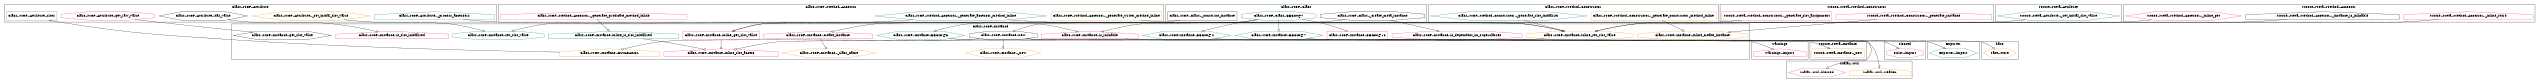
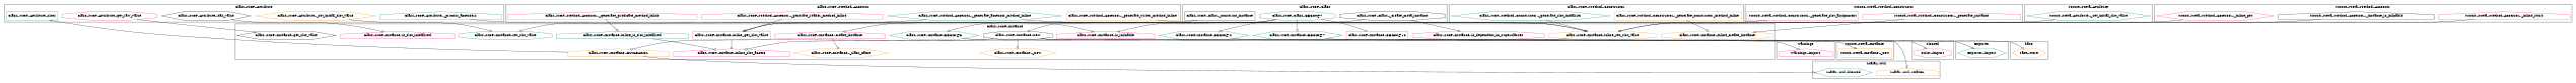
  digraph {
    fontname="DejaVu Serif"
    node [color=deeppink fontname="DejaVu Serif" shape=hexagon]
    edge [arrowhead=onormal fontname="DejaVu Serif"]
    "warnings::import" [shape=house]
    "Class::MOP::Method::Accessor::_generate_accessor_method_inline" [color=teal]
    "Class::MOP::Method::Accessor::_generate_writer_method_inline" [color=darkorange shape=box]
+   "Class::MOP::Method::Accessor::_generate_reader_method_inline" [shape=house]
    "Class::MOP::Method::Accessor::_generate_predicate_method_inline" [shape=house]
    n6 [color=darkorange label="base::store"]
    "strict::import" [shape=octagon]
    "Class::MOP::Class::_create_meta_instance" [color=black shape=octagon]
    "Class::MOP::Class::BEGIN@7" [color=teal shape=octagon]
    "Class::MOP::Class::_construct_instance" [color=black shape=box]
    "Class::MOP::Instance::inline_is_slot_initialized" [color=teal shape=house]
    "Class::MOP::Instance::is_dependent_on_superclasses" [shape=octagon]
    "Class::MOP::Instance::BEGIN@5" [color=teal]
    "Class::MOP::Instance::_class_name" [color=darkorange]
    "Class::MOP::Instance::new" [color=black shape=octagon]
    "Class::MOP::Instance::is_inlinable" [shape=house]
    "Class::MOP::Instance::inline_get_slot_value" [shape=box]
    "Class::MOP::Instance::BUILDARGS" [color=darkorange shape=house]
    "Class::MOP::Instance::BEGIN@4" [color=teal]
    "Class::MOP::Instance::set_slot_value" [color=teal shape=octagon]
    "Class::MOP::Instance::_new" [color=darkorange]
    "Class::MOP::Instance::create_instance" [shape=house]
    "Class::MOP::Instance::get_slot_value" [color=black]
    "Class::MOP::Instance::inline_set_slot_value" [color=darkorange shape=octagon]
    "Class::MOP::Instance::is_slot_initialized" [shape=house]
    "Class::MOP::Instance::inline_create_instance" [color=darkorange shape=octagon]
    "Class::MOP::Instance::BEGIN@7" [color=teal]
    "Class::MOP::Instance::inline_slot_access" [shape=house]
    "Class::MOP::Instance::BEGIN@13" [shape=box]
    "Class::MOP::Method::Constructor::_generate_constructor_method_inline" [color=darkorange shape=box]
    "Class::MOP::Method::Constructor::_generate_slot_initializer" [color=teal]
    "Exporter::import" [color=teal]
    "Class::MOP::Attribute::_process_accessors" [color=teal shape=house]
    "Class::MOP::Attribute::slots" [color=teal shape=box]
    "Class::MOP::Attribute::_set_initial_slot_value" [color=darkorange]
    "Class::MOP::Attribute::has_value" [color=black]
    "Class::MOP::Attribute::get_raw_value" [shape=octagon]
    "Moose::Meta::Method::Constructor::_generate_instance" [shape=house]
    "Moose::Meta::Method::Constructor::_generate_slot_assignment" [shape=box]
    "Moose::Meta::Instance::_new" [color=darkorange shape=box]
-   "Scalar::Util::blessed"
+   "Scalar::Util::blessed" [color=teal]
    "Scalar::Util::weaken" [color=darkorange shape=house]
    "Moose::Meta::Attribute::_set_initial_slot_value" [color=teal]
    "Moose::Meta::Method::Accessor::_inline_get"
    "Moose::Meta::Method::Accessor::_inline_store" [shape=house]
    "Moose::Meta::Method::Accessor::_instance_is_inlinable" [color=black shape=house]
    subgraph cluster_1 {
      label=warnings
      "warnings::import"
    }
    subgraph cluster_2 {
      label="Class::MOP::Method::Accessor"
      "Class::MOP::Method::Accessor::_generate_accessor_method_inline"
      "Class::MOP::Method::Accessor::_generate_writer_method_inline"
+     "Class::MOP::Method::Accessor::_generate_reader_method_inline"
      "Class::MOP::Method::Accessor::_generate_predicate_method_inline"
    }
    subgraph cluster_3 {
      label=base
      n6
    }
    subgraph cluster_4 {
      label=blessed
      "strict::import"
    }
    subgraph cluster_5 {
      label="Class::MOP::Class"
      "Class::MOP::Class::_create_meta_instance"
      "Class::MOP::Class::BEGIN@7"
      "Class::MOP::Class::_construct_instance"
    }
    subgraph cluster_6 {
      label="Class::MOP::Instance"
      "Class::MOP::Instance::inline_is_slot_initialized"
      "Class::MOP::Instance::is_dependent_on_superclasses"
      "Class::MOP::Instance::BEGIN@5"
      "Class::MOP::Instance::_class_name"
      "Class::MOP::Instance::new"
      "Class::MOP::Instance::is_inlinable"
      "Class::MOP::Instance::inline_get_slot_value"
      "Class::MOP::Instance::BUILDARGS"
      "Class::MOP::Instance::BEGIN@4"
      "Class::MOP::Instance::set_slot_value"
      "Class::MOP::Instance::_new"
      "Class::MOP::Instance::create_instance"
      "Class::MOP::Instance::get_slot_value"
      "Class::MOP::Instance::inline_set_slot_value"
      "Class::MOP::Instance::is_slot_initialized"
      "Class::MOP::Instance::inline_create_instance"
      "Class::MOP::Instance::BEGIN@7"
      "Class::MOP::Instance::inline_slot_access"
      "Class::MOP::Instance::BEGIN@13"
    }
    subgraph cluster_7 {
      label="Class::MOP::Method::Constructor"
      "Class::MOP::Method::Constructor::_generate_constructor_method_inline"
      "Class::MOP::Method::Constructor::_generate_slot_initializer"
    }
    subgraph cluster_8 {
      label=Exporter
      "Exporter::import"
    }
    subgraph cluster_9 {
      label="Class::MOP::Attribute"
      "Class::MOP::Attribute::_process_accessors"
      "Class::MOP::Attribute::slots"
      "Class::MOP::Attribute::_set_initial_slot_value"
      "Class::MOP::Attribute::has_value"
      "Class::MOP::Attribute::get_raw_value"
    }
    subgraph cluster_10 {
      label="Moose::Meta::Method::Constructor"
      "Moose::Meta::Method::Constructor::_generate_instance"
      "Moose::Meta::Method::Constructor::_generate_slot_assignment"
    }
    subgraph cluster_11 {
      label="Moose::Meta::Instance"
      "Moose::Meta::Instance::_new"
    }
    subgraph cluster_12 {
      label="Scalar::Util"
      "Scalar::Util::blessed"
      "Scalar::Util::weaken"
    }
    subgraph cluster_13 {
      label="Moose::Meta::Attribute"
      "Moose::Meta::Attribute::_set_initial_slot_value"
    }
    subgraph cluster_14 {
      label="Moose::Meta::Method::Accessor"
      "Moose::Meta::Method::Accessor::_inline_get"
      "Moose::Meta::Method::Accessor::_inline_store"
      "Moose::Meta::Method::Accessor::_instance_is_inlinable"
    }
    "Class::MOP::Method::Accessor::_generate_accessor_method_inline" -> "Class::MOP::Instance::inline_get_slot_value"
    "Class::MOP::Method::Accessor::_generate_accessor_method_inline" -> "Class::MOP::Instance::inline_set_slot_value"
    "Class::MOP::Method::Accessor::_generate_writer_method_inline" -> "Class::MOP::Instance::inline_set_slot_value"
+   "Class::MOP::Method::Accessor::_generate_reader_method_inline" -> "Class::MOP::Instance::inline_get_slot_value"
    "Class::MOP::Method::Accessor::_generate_predicate_method_inline" -> "Class::MOP::Instance::inline_is_slot_initialized"
    "Class::MOP::Class::_create_meta_instance" -> "Class::MOP::Instance::is_dependent_on_superclasses"
    "Class::MOP::Class::_create_meta_instance" -> "Class::MOP::Instance::new" [arrowhead=odot]
    "Class::MOP::Class::BEGIN@7" -> "Class::MOP::Instance::BEGIN@5"
    "Class::MOP::Class::BEGIN@7" -> "Class::MOP::Instance::BEGIN@4"
    "Class::MOP::Class::BEGIN@7" -> "Class::MOP::Instance::BEGIN@7" [arrowhead=odot]
    "Class::MOP::Class::BEGIN@7" -> "Class::MOP::Instance::BEGIN@13" [arrowhead=odot]
    "Class::MOP::Class::_construct_instance" -> "Class::MOP::Instance::create_instance"
    "Class::MOP::Instance::inline_is_slot_initialized" -> "Class::MOP::Instance::inline_slot_access" [arrowhead=odot]
    "Class::MOP::Instance::BEGIN@5" -> "warnings::import" [arrowhead=odot]
    "Class::MOP::Instance::new" -> "Class::MOP::Instance::BUILDARGS" [arrowhead=odot]
    "Class::MOP::Instance::new" -> "Class::MOP::Instance::_new"
    "Class::MOP::Instance::new" -> "Moose::Meta::Instance::_new"
    "Class::MOP::Instance::new" -> "Scalar::Util::weaken"
    "Class::MOP::Instance::inline_get_slot_value" -> "Class::MOP::Instance::inline_slot_access" [arrowhead=odot]
    "Class::MOP::Instance::BUILDARGS" -> "Class::MOP::Attribute::slots"
-   "Class::MOP::Instance::is_inlinable" -> "Scalar::Util::blessed"
+   "Class::MOP::Instance::BUILDARGS" -> "Scalar::Util::blessed"
    "Class::MOP::Instance::BEGIN@4" -> "strict::import"
    "Class::MOP::Instance::create_instance" -> "Class::MOP::Instance::_class_name" [arrowhead=odot]
    "Class::MOP::Instance::inline_set_slot_value" -> "Class::MOP::Instance::inline_slot_access" [arrowhead=odot]
    "Class::MOP::Instance::BEGIN@7" -> "Exporter::import"
    "Class::MOP::Instance::BEGIN@13" -> n6 [arrowhead=odot]
    "Class::MOP::Method::Constructor::_generate_constructor_method_inline" -> "Class::MOP::Instance::inline_create_instance"
    "Class::MOP::Method::Constructor::_generate_slot_initializer" -> "Class::MOP::Instance::inline_set_slot_value" [arrowhead=odot]
    "Class::MOP::Attribute::_process_accessors" -> "Class::MOP::Instance::is_inlinable"
    "Class::MOP::Attribute::_set_initial_slot_value" -> "Class::MOP::Instance::set_slot_value" [arrowhead=odot]
    "Class::MOP::Attribute::has_value" -> "Class::MOP::Instance::is_slot_initialized"
    "Class::MOP::Attribute::get_raw_value" -> "Class::MOP::Instance::get_slot_value" [arrowhead=odot]
    "Moose::Meta::Method::Constructor::_generate_instance" -> "Class::MOP::Instance::inline_create_instance"
    "Moose::Meta::Method::Constructor::_generate_slot_assignment" -> "Class::MOP::Instance::inline_set_slot_value" [arrowhead=odot]
    "Moose::Meta::Attribute::_set_initial_slot_value" -> "Class::MOP::Instance::set_slot_value"
    "Moose::Meta::Method::Accessor::_inline_get" -> "Class::MOP::Instance::inline_get_slot_value" [arrowhead=odot]
    "Moose::Meta::Method::Accessor::_inline_store" -> "Class::MOP::Instance::inline_set_slot_value"
    "Moose::Meta::Method::Accessor::_instance_is_inlinable" -> "Class::MOP::Instance::is_inlinable"
  }
